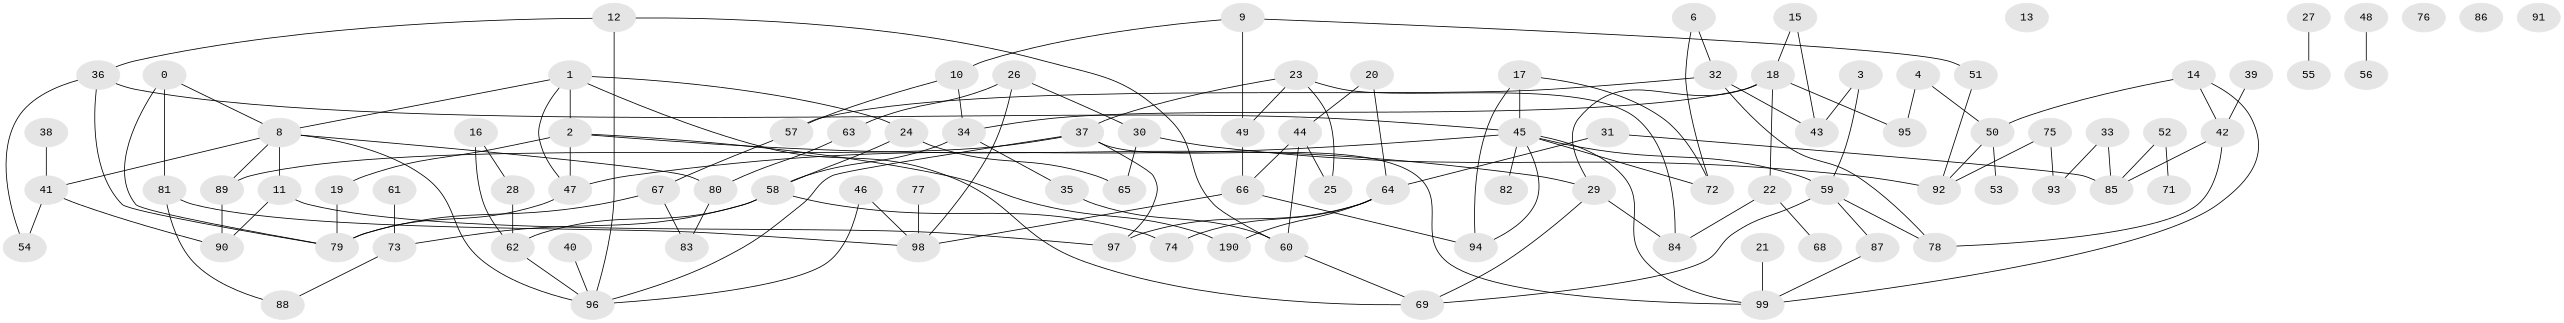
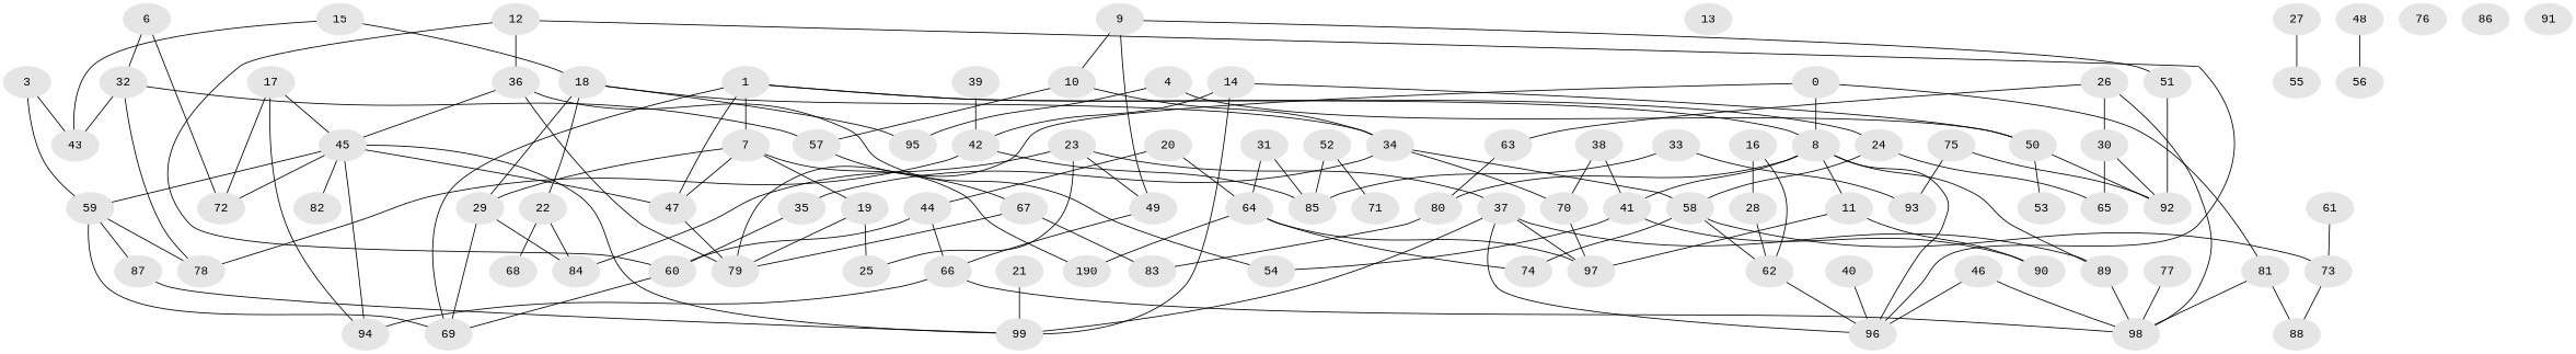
  graph {
    fontname="Liberation Mono"
    node [color=gray90 fontname="Liberation Mono" style=filled]
    edge [fontname="Liberation Mono"]
    1
-   7 [label=2]
+   7
    8
    24
    47
    69
    19
    29
    n9 [label=190]
    11
    41
    80
    89
    96
    58
    65
    79
    n18 [label=0]
    81
    98
    88
    3
    43
    59
    78
    87
    4
    50
    95
    92
    53
    45
    72
    99
    94
    82
    6
    32
    57
    25
    84
    90
    97
    54
    83
    9
    10
    49
    51
    34
    66
    35
+   70
    67
    12
    36
    60
    13
    14
    42
    85
    15
    18
    22
    16
    28
    62
    17
    68
    20
    44
    64
    74
    21
    23
    37
    73
    26
    30
    63
    27
    55
    31
    33
    93
    38
    39
    40
    46
    48
    56
    52
    71
    61
    75
    76
    77
    86
    91
    1 -- 7
    1 -- 8
    1 -- 24
    1 -- 47
    1 -- 69
    7 -- 47
    7 -- 19
    7 -- 29
    7 -- n9
    8 -- 11
    8 -- 41
    8 -- 80
    8 -- 89
    8 -- 96
    24 -- 58
    24 -- 65
    47 -- 79
    19 -- 79
-   44 -- 25
+   19 -- 25
    29 -- 69
    29 -- 84
    11 -- 90
    11 -- 97
    41 -- 90
    41 -- 54
    80 -- 83
-   89 -- 90
+   89 -- 98
    58 -- 62
    58 -- 74
    58 -- 73
    n18 -- 8
    n18 -- 79
    n18 -- 81
    81 -- 98
    81 -- 88
    3 -- 43
    3 -- 59
    59 -- 69
    59 -- 78
    59 -- 87
    87 -- 99
    4 -- 50
    4 -- 95
    50 -- 92
    50 -- 53
    45 -- 47
    45 -- 59
    45 -- 72
    45 -- 99
    45 -- 94
    45 -- 82
    6 -- 72
    6 -- 32
    32 -- 43
    32 -- 78
    32 -- 57
    57 -- 67
    9 -- 10
    9 -- 49
    9 -- 51
    10 -- 57
    10 -- 34
    49 -- 66
    51 -- 92
    34 -- 58
    34 -- 35
+   34 -- 70
    66 -- 98
    66 -- 94
    35 -- 60
+   70 -- 97
    67 -- 79
    67 -- 83
    12 -- 96
    12 -- 36
    12 -- 60
    36 -- 79
    36 -- 45
    36 -- 54
    60 -- 69
    14 -- 50
    14 -- 99
    14 -- 42
    42 -- 78
    42 -- 85
    15 -- 43
    15 -- 18
    18 -- 29
    18 -- 95
    18 -- 34
    18 -- 22
    22 -- 84
    22 -- 68
    16 -- 28
    16 -- 62
    28 -- 62
    62 -- 96
    17 -- 45
    17 -- 72
    17 -- 94
    20 -- 44
    20 -- 64
    44 -- 66
    44 -- 60
    64 -- n9
    64 -- 97
    64 -- 74
    21 -- 99
    23 -- 25
    23 -- 84
    23 -- 49
    23 -- 37
    37 -- 89
    37 -- 96
    37 -- 99
    37 -- 97
    73 -- 88
    26 -- 98
    26 -- 30
    26 -- 63
    30 -- 65
    30 -- 92
    63 -- 80
    27 -- 55
    31 -- 85
    31 -- 64
    33 -- 85
    33 -- 93
    38 -- 41
+   38 -- 70
    39 -- 42
    40 -- 96
    46 -- 96
    46 -- 98
    48 -- 56
    52 -- 85
    52 -- 71
    61 -- 73
    75 -- 92
    75 -- 93
    77 -- 98
  }
